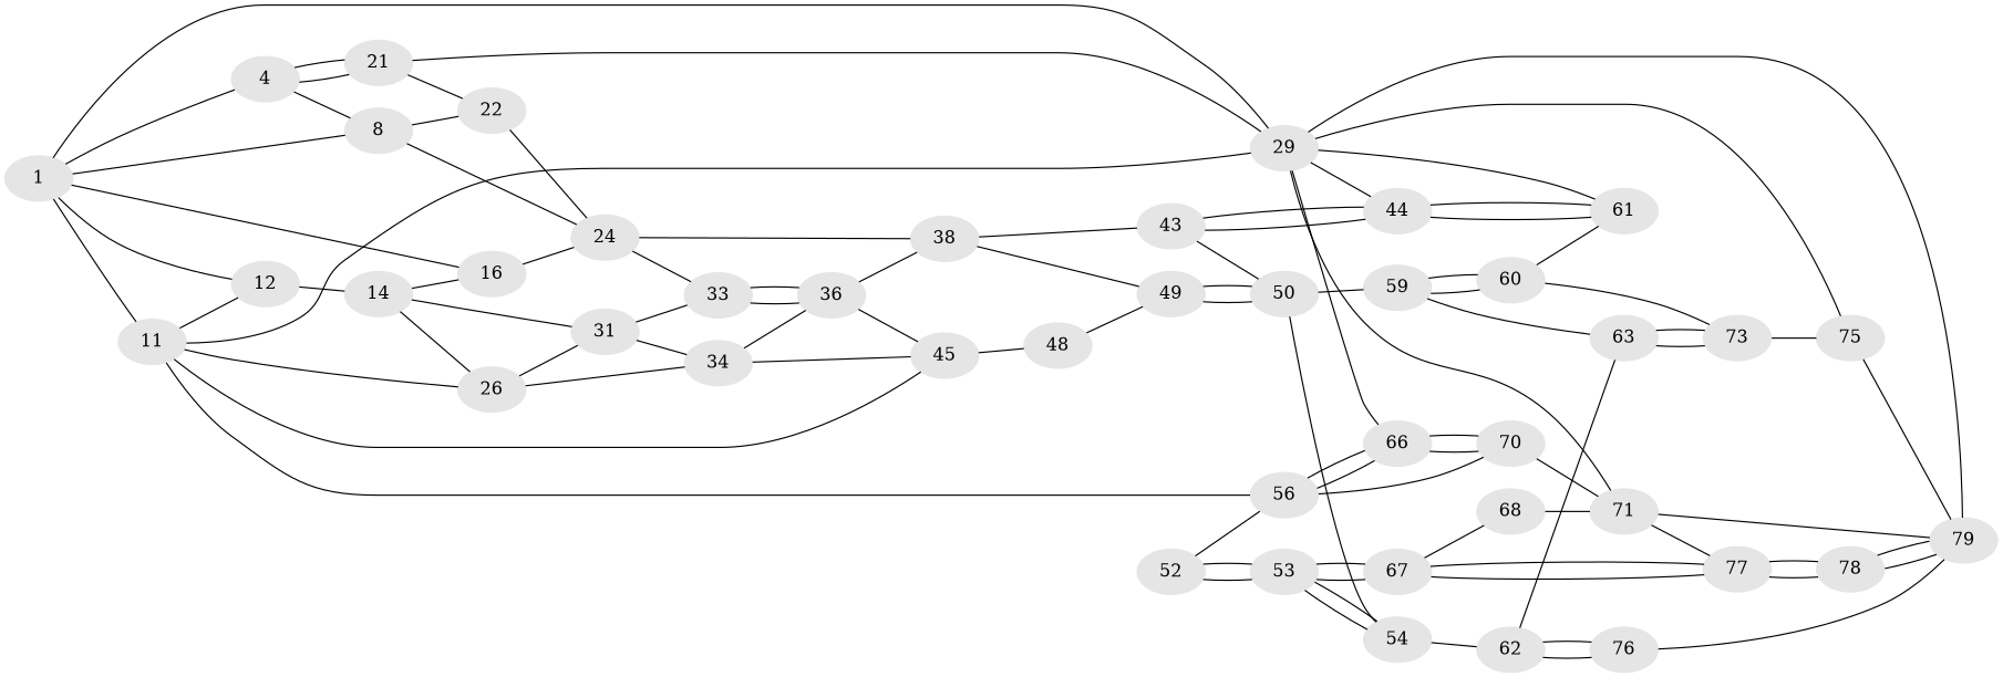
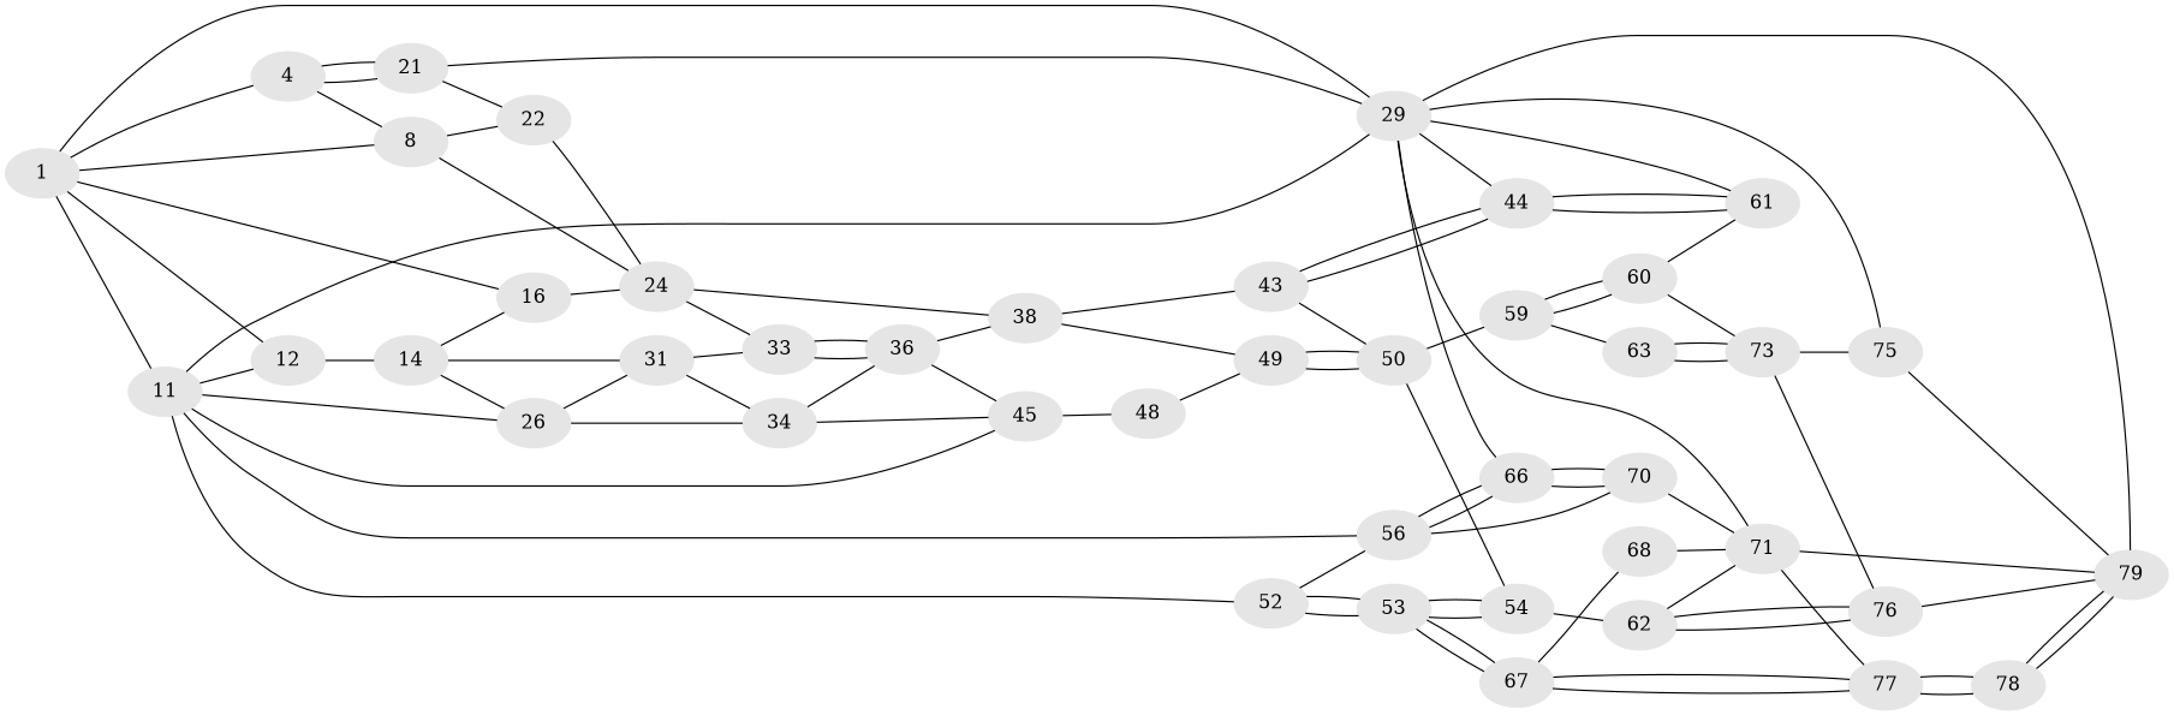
  graph {
    rankdir=LR
    node [color=gray90 style=filled]
    1 [super="+2+6"]
    4 [super="+5"]
    8 [super="+9+23"]
    11 [super="+18"]
    12 [super="+13"]
    16 [super="+17"]
    29 [super="+40+64"]
    21
    22
    24 [super="+30+25"]
    26 [super="+27"]
    45 [super="+46"]
    52
    56 [super="+57"]
    14 [super="+15+28"]
    44
    61
    66
    71 [super="+84+72"]
    75
    79 [super="+80+87"]
    33
    38 [super="+42"]
    31 [super="+32"]
    34 [super="+35+41"]
    48
    53
    70
    36 [super="+37"]
    43
    49
    77 [super="+83"]
    50 [super="+51"]
    54 [super="+55"]
    59
    62
    60
    63
    67
    68 [super="+69"]
    76
    73 [super="+74"]
    78
    1 -- 4
    1 -- 8
    1 -- 11 [weight=2]
    1 -- 12
    1 -- 16
    1 -- 29 [weight=2]
    4 -- 8
    4 -- 21
    4 -- 21
    8 -- 22
    8 -- 24
    11 -- 12
    11 -- 29
    11 -- 26
    11 -- 45
+   11 -- 52
    11 -- 56
    12 -- 14 [weight=2]
    16 -- 24
    29 -- 44
    29 -- 61
    29 -- 66
    29 -- 71
    29 -- 75
    29 -- 79
    21 -- 29
    21 -- 22
    22 -- 24
    24 -- 33
    24 -- 38
    26 -- 31
    26 -- 34
    45 -- 48
    52 -- 56
    52 -- 53
    52 -- 53
    56 -- 66
    56 -- 66
    56 -- 70
    14 -- 16
    14 -- 26
    14 -- 31
    44 -- 61
    44 -- 61
    66 -- 70
    66 -- 70
    71 -- 79
    71 -- 77
    75 -- 79
    33 -- 36
    33 -- 36
    38 -- 43
    38 -- 49
    31 -- 33
    31 -- 34
    34 -- 45
    34 -- 36
    48 -- 49
    53 -- 54
    53 -- 54
    53 -- 67
    53 -- 67
    70 -- 71
    36 -- 45
    36 -- 38
    43 -- 44
    43 -- 44
    43 -- 50
    49 -- 50
    49 -- 50
    77 -- 78 [weight=2]
    77 -- 78
    50 -- 54
    50 -- 59
    54 -- 62
    59 -- 60
    59 -- 60
    59 -- 63
-   62 -- 63
+   62 -- 71
    62 -- 76
    62 -- 76
    60 -- 61
    60 -- 73
    63 -- 73
    63 -- 73
    67 -- 77
    67 -- 77
    67 -- 68
    68 -- 71 [weight=2]
    76 -- 79
    73 -- 75
+   73 -- 76
    78 -- 79
    78 -- 79
  }
